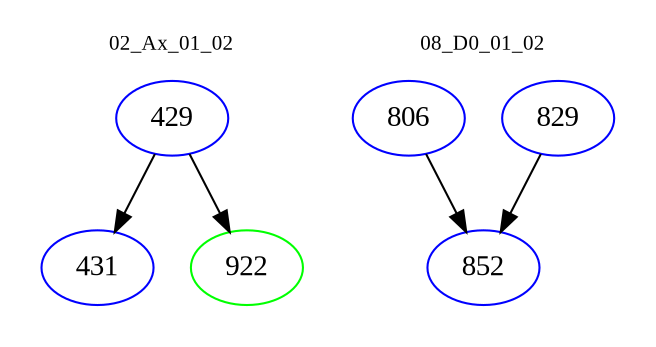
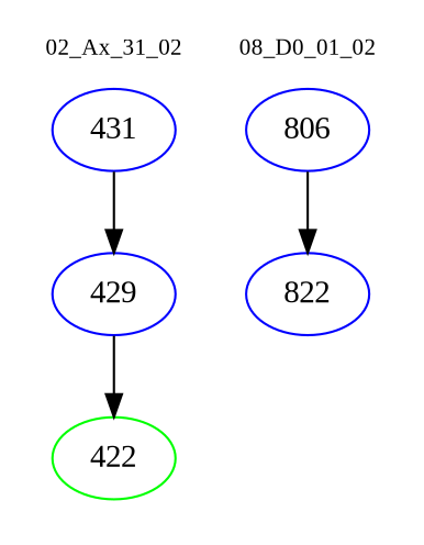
  digraph {
    fontname="Liberation Serif"
    node [color=blue fontname="Liberation Serif"]
    edge [color=black fontname="Liberation Serif"]
    n1 [label=431]
    n2 [label=429]
-   n3 [color=green label=922]
-   n4 [label=829]
-   n5 [label=852]
+   n3 [color=green label=422]
+   n5 [label=822]
    n6 [label=806]
    subgraph cluster_1 {
      color=white
      fontsize=10
-     label="02_Ax_01_02"
+     label="02_Ax_31_02"
      n1
      n2
      n3
    }
    subgraph cluster_2 {
      color=white
      fontsize=10
      label="08_D0_01_02"
-     n4
      n5
      n6
    }
-   n2 -> n1
+   n1 -> n2
    n2 -> n3
-   n4 -> n5
    n6 -> n5
  }
